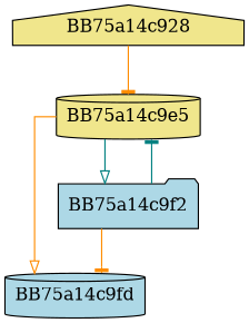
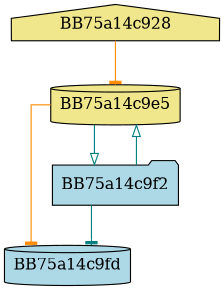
  digraph {
    splines=ortho
    node [shape=cylinder style=filled fillcolor=khaki]
    edge [color=darkorange arrowhead=onormal]
    BB75a14c928 [shape=house]
    BB75a14c9e5
    BB75a14c9fd [fillcolor=lightblue]
    BB75a14c9f2 [shape=folder fillcolor=lightblue]
    BB75a14c928 -> BB75a14c9e5 [arrowhead=tee]
-   BB75a14c9e5 -> BB75a14c9fd
+   BB75a14c9e5 -> BB75a14c9fd [arrowhead=tee]
    BB75a14c9e5 -> BB75a14c9f2 [color=teal]
-   BB75a14c9f2 -> BB75a14c9e5 [color=teal arrowhead=tee]
-   BB75a14c9f2 -> BB75a14c9fd [arrowhead=tee]
+   BB75a14c9f2 -> BB75a14c9e5 [color=teal]
+   BB75a14c9f2 -> BB75a14c9fd [color=teal arrowhead=tee]
  }
